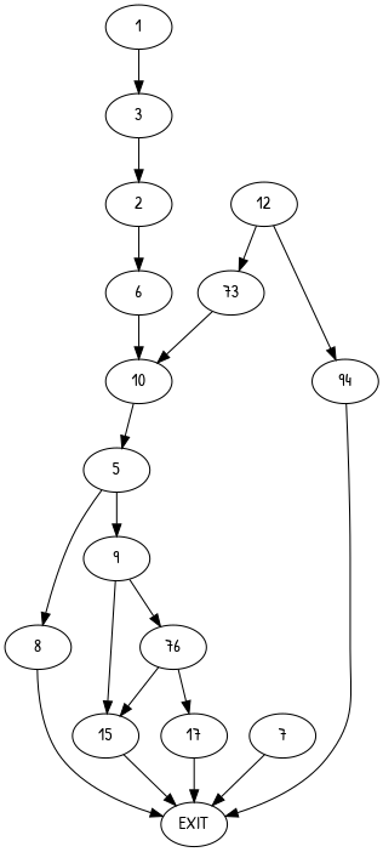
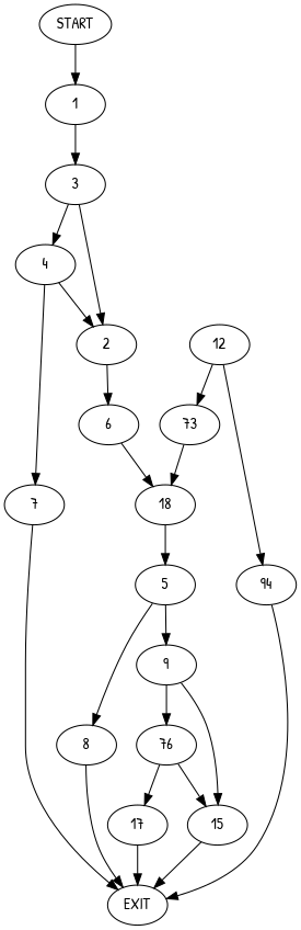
  digraph {
    fontname="Patrick Hand"
    node [fontname="Patrick Hand"]
    edge [fontname="Patrick Hand"]
+   n1 [label=START]
    1
    3
    n4 [label=EXIT]
    2
    6
+   4
    5
    8
    9
-   10
+   10 [label=18]
    7
    15
    n14 [label=76]
    17
    n16 [label=73]
    12
    n18 [label=94]
+   n1 -> 1
    1 -> 3
    3 -> 2
+   3 -> 4
    2 -> 6
    6 -> 10
+   4 -> 2
+   4 -> 7
    5 -> 8
    5 -> 9
    8 -> n4
    9 -> 15
    9 -> n14
    10 -> 5
    7 -> n4
    15 -> n4
    n14 -> 15
    n14 -> 17
    17 -> n4
    n16 -> 10
    12 -> n16
    12 -> n18
    n18 -> n4
  }
